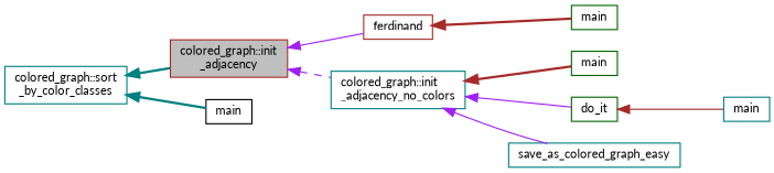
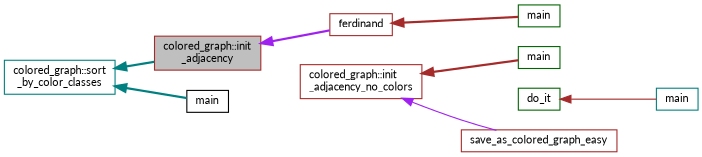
  digraph {
    fontname=Lato
    rankdir=LR
    node [color=brown fillcolor=white fontname=Lato fontsize=10 shape=record style=filled]
    edge [color=purple dir=back fontname=Lato fontsize=10 labelfontname=Helvetica labelfontsize=10 style=bold]
    n1 [fillcolor=grey75 fontcolor=black height=0.2 label="colored_graph::init\l_adjacency" width=0.4]
    n2 [height=0.2 label=ferdinand width=0.4]
-   n3 [color=teal height=0.2 label="colored_graph::init\l_adjacency_no_colors" width=0.4]
+   n3 [height=0.2 label="colored_graph::init\l_adjacency_no_colors" width=0.4]
    n4 [color=darkgreen height=0.2 label=main width=0.4]
    n5 [color=teal height=0.2 label="colored_graph::sort\l_by_color_classes" width=0.4]
    n6 [color=black height=0.2 label=main width=0.4]
    n7 [color=darkgreen height=0.2 label=main width=0.4]
    n8 [color=darkgreen height=0.2 label=do_it width=0.4]
-   n9 [color=teal height=0.2 label=save_as_colored_graph_easy width=0.4]
+   n9 [height=0.2 label=save_as_colored_graph_easy width=0.4]
    n10 [color=teal height=0.2 label=main width=0.4]
-   n1 -> n2 [style=solid]
-   n1 -> n3 [style=dashed]
+   n1 -> n2
    n2 -> n4 [color=brown]
    n3 -> n7 [color=brown]
-   n3 -> n8 [style=solid]
    n3 -> n9 [style=solid]
    n5 -> n1 [color=teal]
    n5 -> n6 [color=teal]
    n8 -> n10 [color=brown style=solid]
  }
